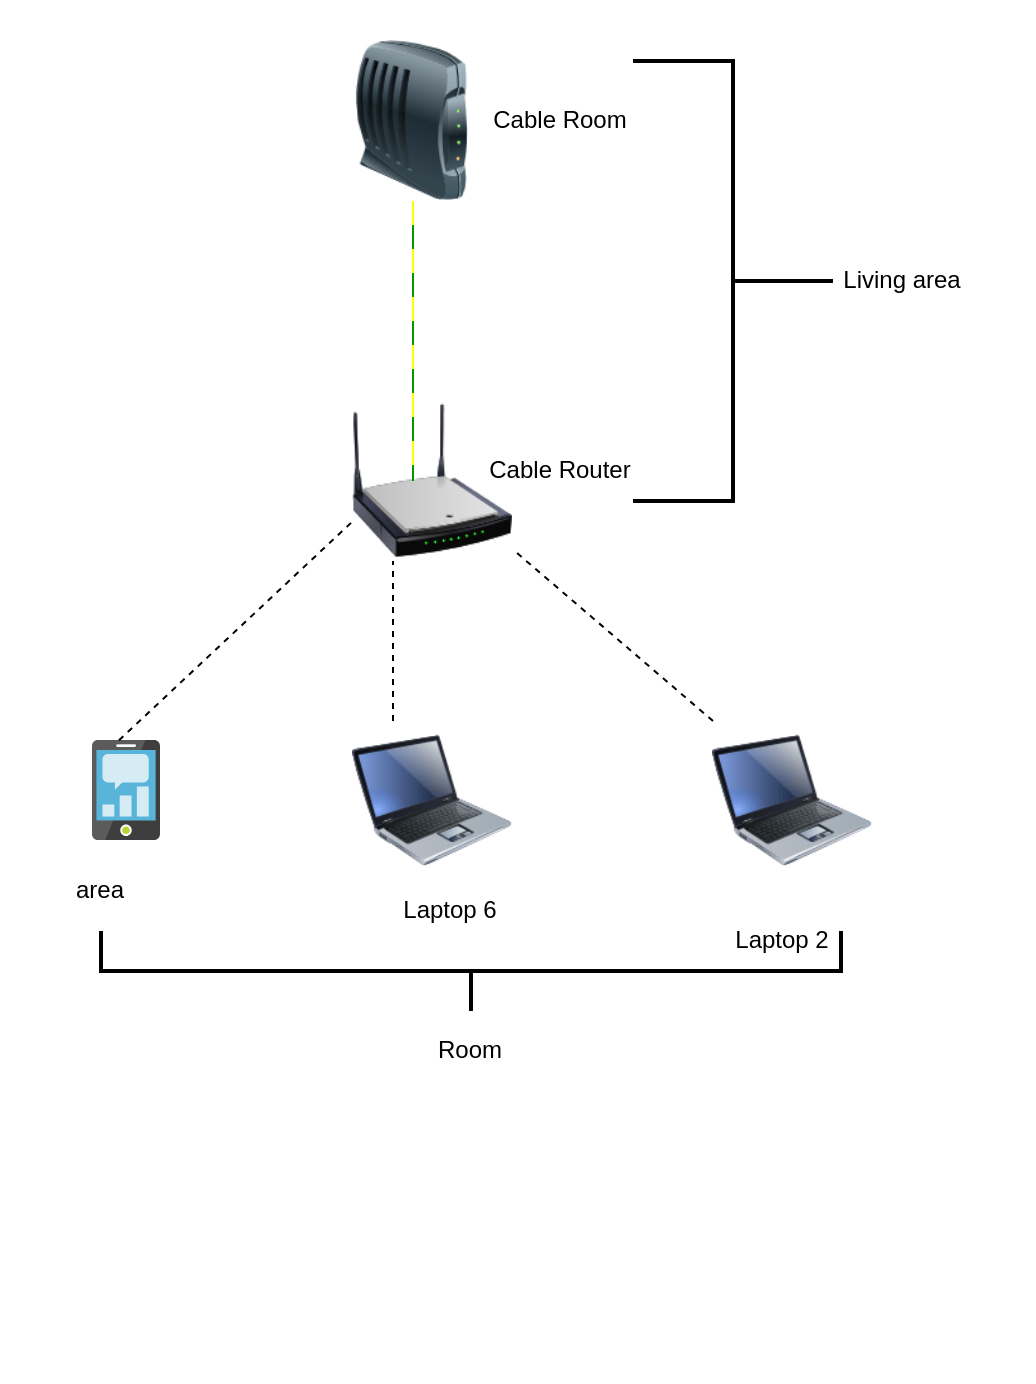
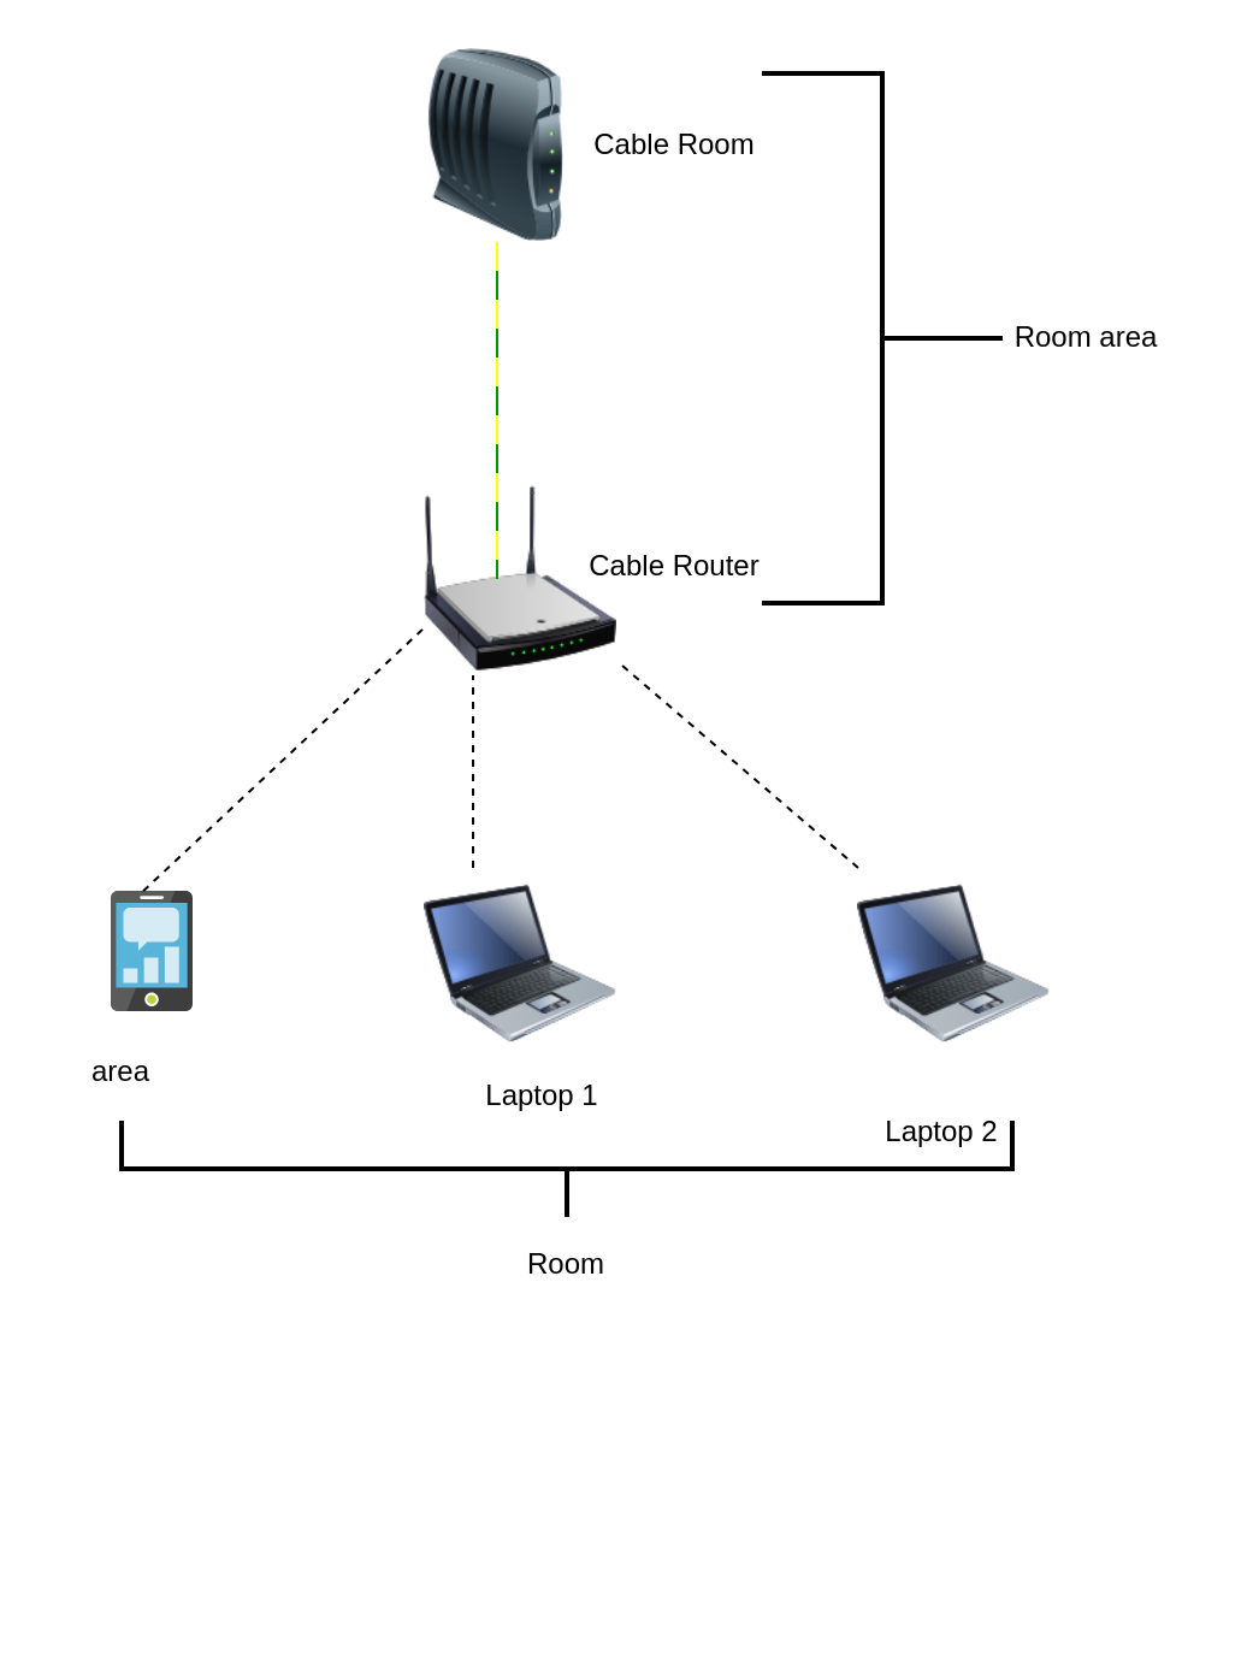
  <mxCell id="0" />
  <mxCell id="1" parent="0" />
  <mxCell id="2" value="" style="image;html=1;image=img/lib/clip_art/networking/Modem_128x128.png" vertex="1" parent="1"><mxGeometry x="166" y="20" width="80" height="80" as="geometry" /></mxCell>
  <mxCell id="3" value="" style="image;html=1;image=img/lib/clip_art/networking/Wireless_Router_N_128x128.png" vertex="1" parent="1"><mxGeometry x="176" y="200" width="80" height="80" as="geometry" /></mxCell>
  <mxCell id="4" value="" style="shape=wire;edgeStyle=orthogonalEdgeStyle;orthogonalLoop=1;jettySize=auto;html=1;sourcePerimeterSpacing=0;targetPerimeterSpacing=0;endArrow=none;curved=0;rounded=0;strokeColor=#009900;dashed=1;fillColor=#ffff00;dashPattern=12 12;fixDash=1;startSize=6;endSize=6;exitX=0.5;exitY=1;exitDx=0;exitDy=0;entryX=0.375;entryY=0.5;entryDx=0;entryDy=0;entryPerimeter=0;" edge="1" parent="1" source="2" target="3"><mxGeometry width="100" relative="1" as="geometry"><mxPoint x="196" y="250" as="sourcePoint" /><mxPoint x="296" y="250" as="targetPoint" /></mxGeometry></mxCell>
  <mxCell id="5" value="Cable Room" style="text;html=1;strokeColor=none;fillColor=none;align=center;verticalAlign=middle;whiteSpace=wrap;rounded=0;" vertex="1" parent="1"><mxGeometry x="215" y="45" width="130" height="30" as="geometry" /></mxCell>
  <mxCell id="6" value="Cable Router" style="text;html=1;strokeColor=none;fillColor=none;align=center;verticalAlign=middle;whiteSpace=wrap;rounded=0;" vertex="1" parent="1"><mxGeometry x="220" y="220" width="120" height="30" as="geometry" /></mxCell>
  <mxCell id="7" value="" style="strokeWidth=2;html=1;shape=mxgraph.flowchart.annotation_2;align=left;labelPosition=right;pointerEvents=1;rotation=-180;" vertex="1" parent="1"><mxGeometry x="316" y="30" width="100" height="220" as="geometry" /></mxCell>
- <mxCell id="8" value="Living area" style="text;html=1;strokeColor=none;fillColor=none;align=center;verticalAlign=middle;whiteSpace=wrap;rounded=0;" vertex="1" parent="1"><mxGeometry x="406" y="125" width="90" height="30" as="geometry" /></mxCell>
+ <mxCell id="8" value="Room area" style="text;html=1;strokeColor=none;fillColor=none;align=center;verticalAlign=middle;whiteSpace=wrap;rounded=0;" vertex="1" parent="1"><mxGeometry x="406" y="125" width="90" height="30" as="geometry" /></mxCell>
  <mxCell id="9" value="" style="image;sketch=0;aspect=fixed;html=1;points=[];align=center;fontSize=12;image=img/lib/mscae/Mobile_Engagement.svg;" vertex="1" parent="1"><mxGeometry x="46" y="370" width="34" height="50" as="geometry" /></mxCell>
  <mxCell id="10" value="" style="image;html=1;image=img/lib/clip_art/computers/Laptop_128x128.png" vertex="1" parent="1"><mxGeometry x="176" y="360" width="80" height="80" as="geometry" /></mxCell>
  <mxCell id="11" value="" style="image;html=1;image=img/lib/clip_art/computers/Laptop_128x128.png" vertex="1" parent="1"><mxGeometry x="356" y="360" width="80" height="80" as="geometry" /></mxCell>
  <mxCell id="12" value="" style="endArrow=none;dashed=1;html=1;rounded=0;exitX=0.382;exitY=-0.007;exitDx=0;exitDy=0;exitPerimeter=0;entryX=0;entryY=0.75;entryDx=0;entryDy=0;" edge="1" parent="1" source="9" target="3"><mxGeometry width="50" height="50" relative="1" as="geometry"><mxPoint x="246" y="300" as="sourcePoint" /><mxPoint x="296" y="250" as="targetPoint" /></mxGeometry></mxCell>
  <mxCell id="13" value="" style="endArrow=none;dashed=1;html=1;rounded=0;exitX=0.25;exitY=0;exitDx=0;exitDy=0;entryX=0.25;entryY=1;entryDx=0;entryDy=0;" edge="1" parent="1" source="10" target="3"><mxGeometry width="50" height="50" relative="1" as="geometry"><mxPoint x="246" y="300" as="sourcePoint" /><mxPoint x="296" y="250" as="targetPoint" /></mxGeometry></mxCell>
  <mxCell id="14" value="" style="endArrow=none;dashed=1;html=1;rounded=0;exitX=0;exitY=0;exitDx=0;exitDy=0;" edge="1" parent="1" source="11" target="3"><mxGeometry width="50" height="50" relative="1" as="geometry"><mxPoint x="280" y="330" as="sourcePoint" /><mxPoint x="330" y="280" as="targetPoint" /></mxGeometry></mxCell>
  <mxCell id="15" value="" style="strokeWidth=2;html=1;shape=mxgraph.flowchart.annotation_2;align=left;labelPosition=right;pointerEvents=1;rotation=-90;" vertex="1" parent="1"><mxGeometry x="215" y="300" width="40" height="370" as="geometry" /></mxCell>
  <mxCell id="16" value="Room" style="text;html=1;strokeColor=none;fillColor=none;align=center;verticalAlign=middle;whiteSpace=wrap;rounded=0;" vertex="1" parent="1"><mxGeometry x="205" y="510" width="60" height="30" as="geometry" /></mxCell>
  <mxCell id="17" value="area" style="text;html=1;strokeColor=none;fillColor=none;align=center;verticalAlign=middle;whiteSpace=wrap;rounded=0;" vertex="1" parent="1"><mxGeometry x="20" y="430" width="60" height="30" as="geometry" /></mxCell>
- <mxCell id="18" value="Laptop 6" style="text;html=1;strokeColor=none;fillColor=none;align=center;verticalAlign=middle;whiteSpace=wrap;rounded=0;" vertex="1" parent="1"><mxGeometry x="195" y="440" width="60" height="30" as="geometry" /></mxCell>
+ <mxCell id="18" value="Laptop 1" style="text;html=1;strokeColor=none;fillColor=none;align=center;verticalAlign=middle;whiteSpace=wrap;rounded=0;" vertex="1" parent="1"><mxGeometry x="195" y="440" width="60" height="30" as="geometry" /></mxCell>
  <mxCell id="19" value="Laptop 2" style="text;html=1;strokeColor=none;fillColor=none;align=center;verticalAlign=middle;whiteSpace=wrap;rounded=0;" vertex="1" parent="1"><mxGeometry x="361" y="455" width="60" height="30" as="geometry" /></mxCell>
